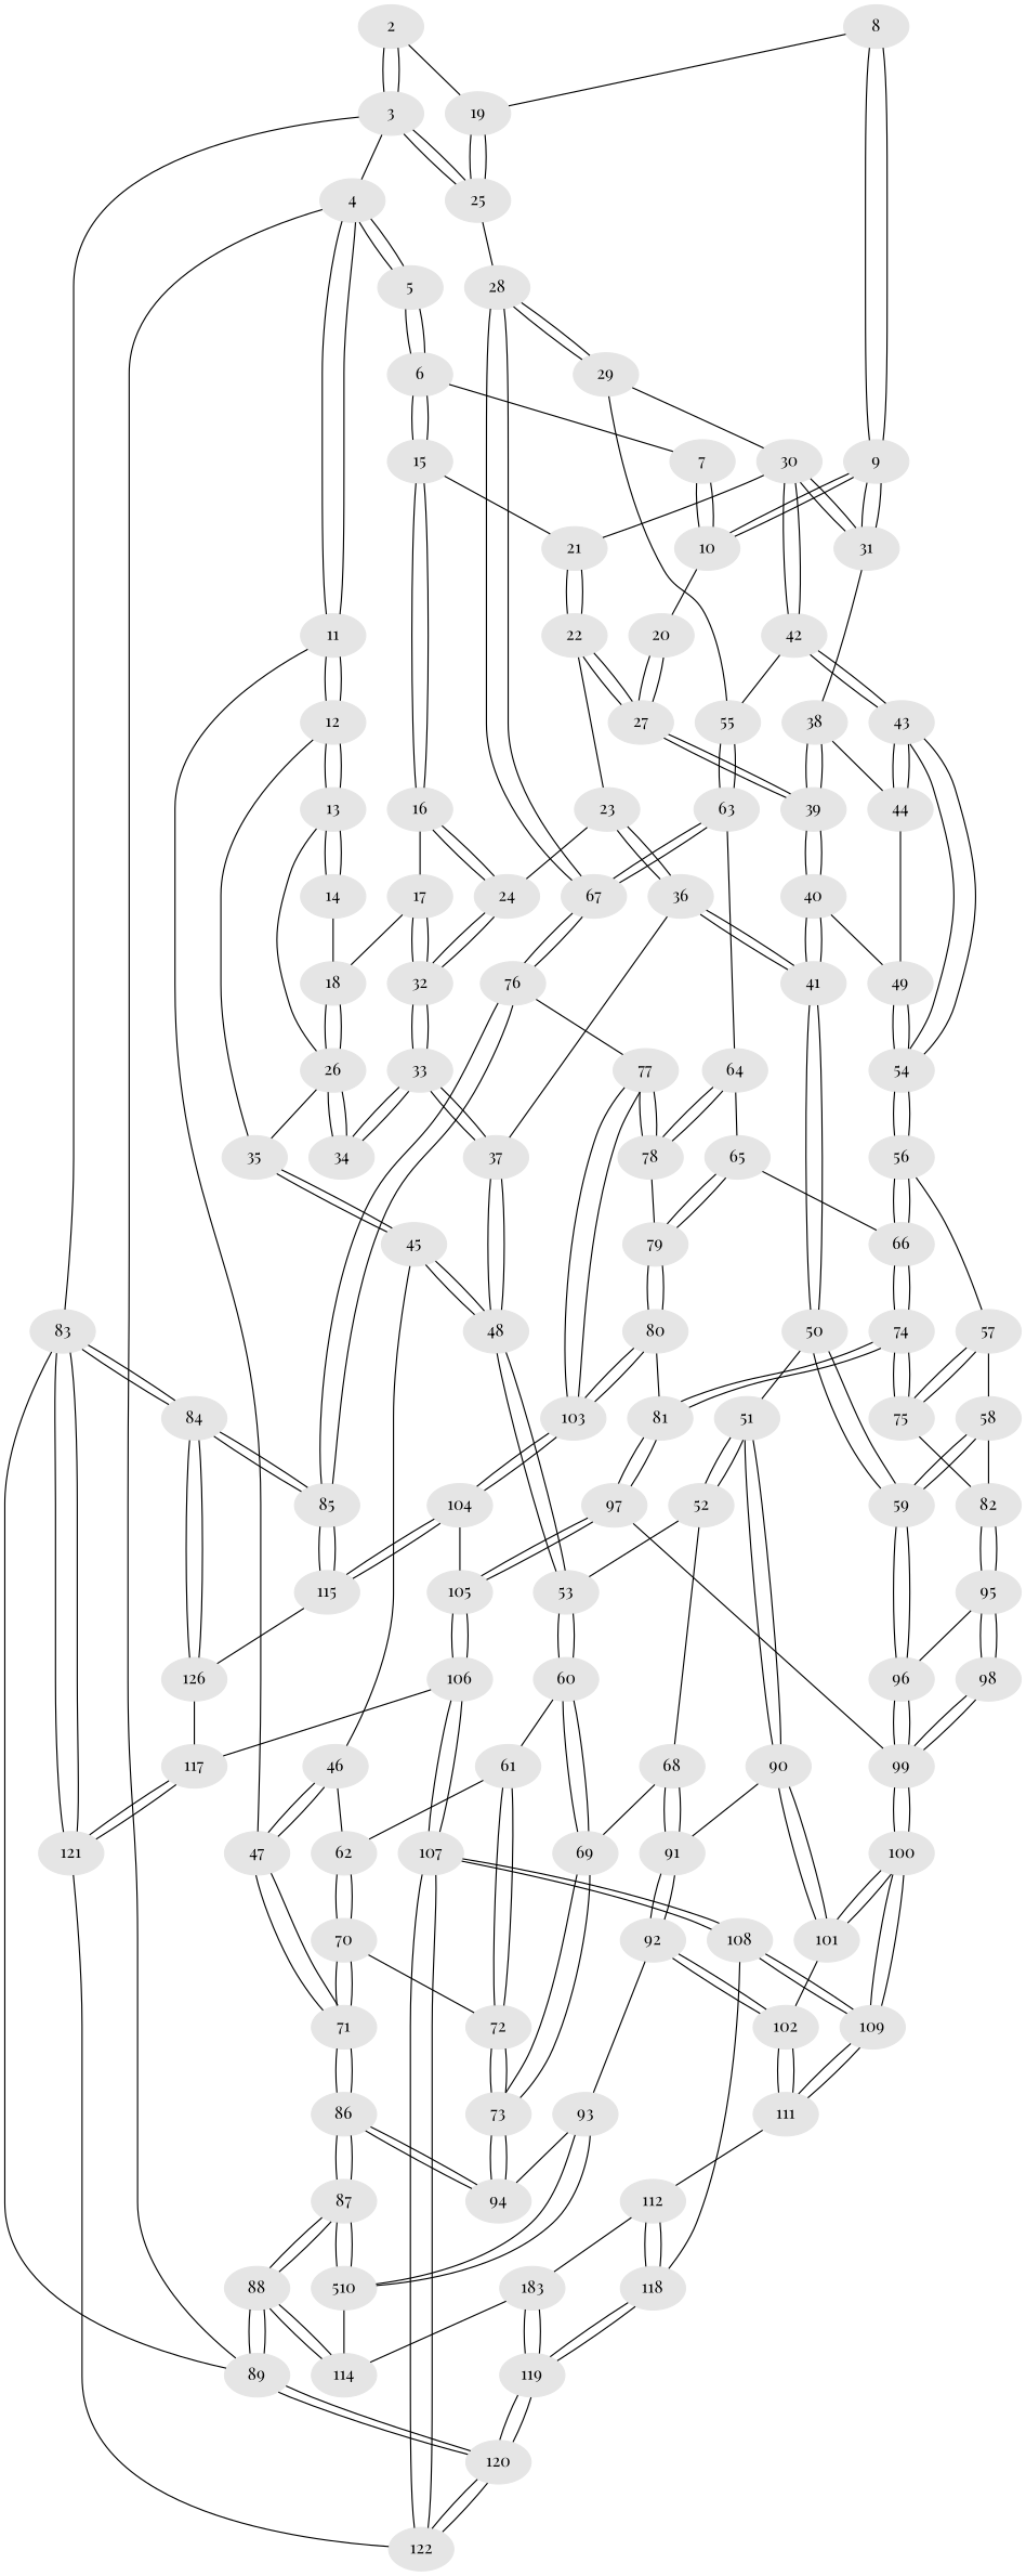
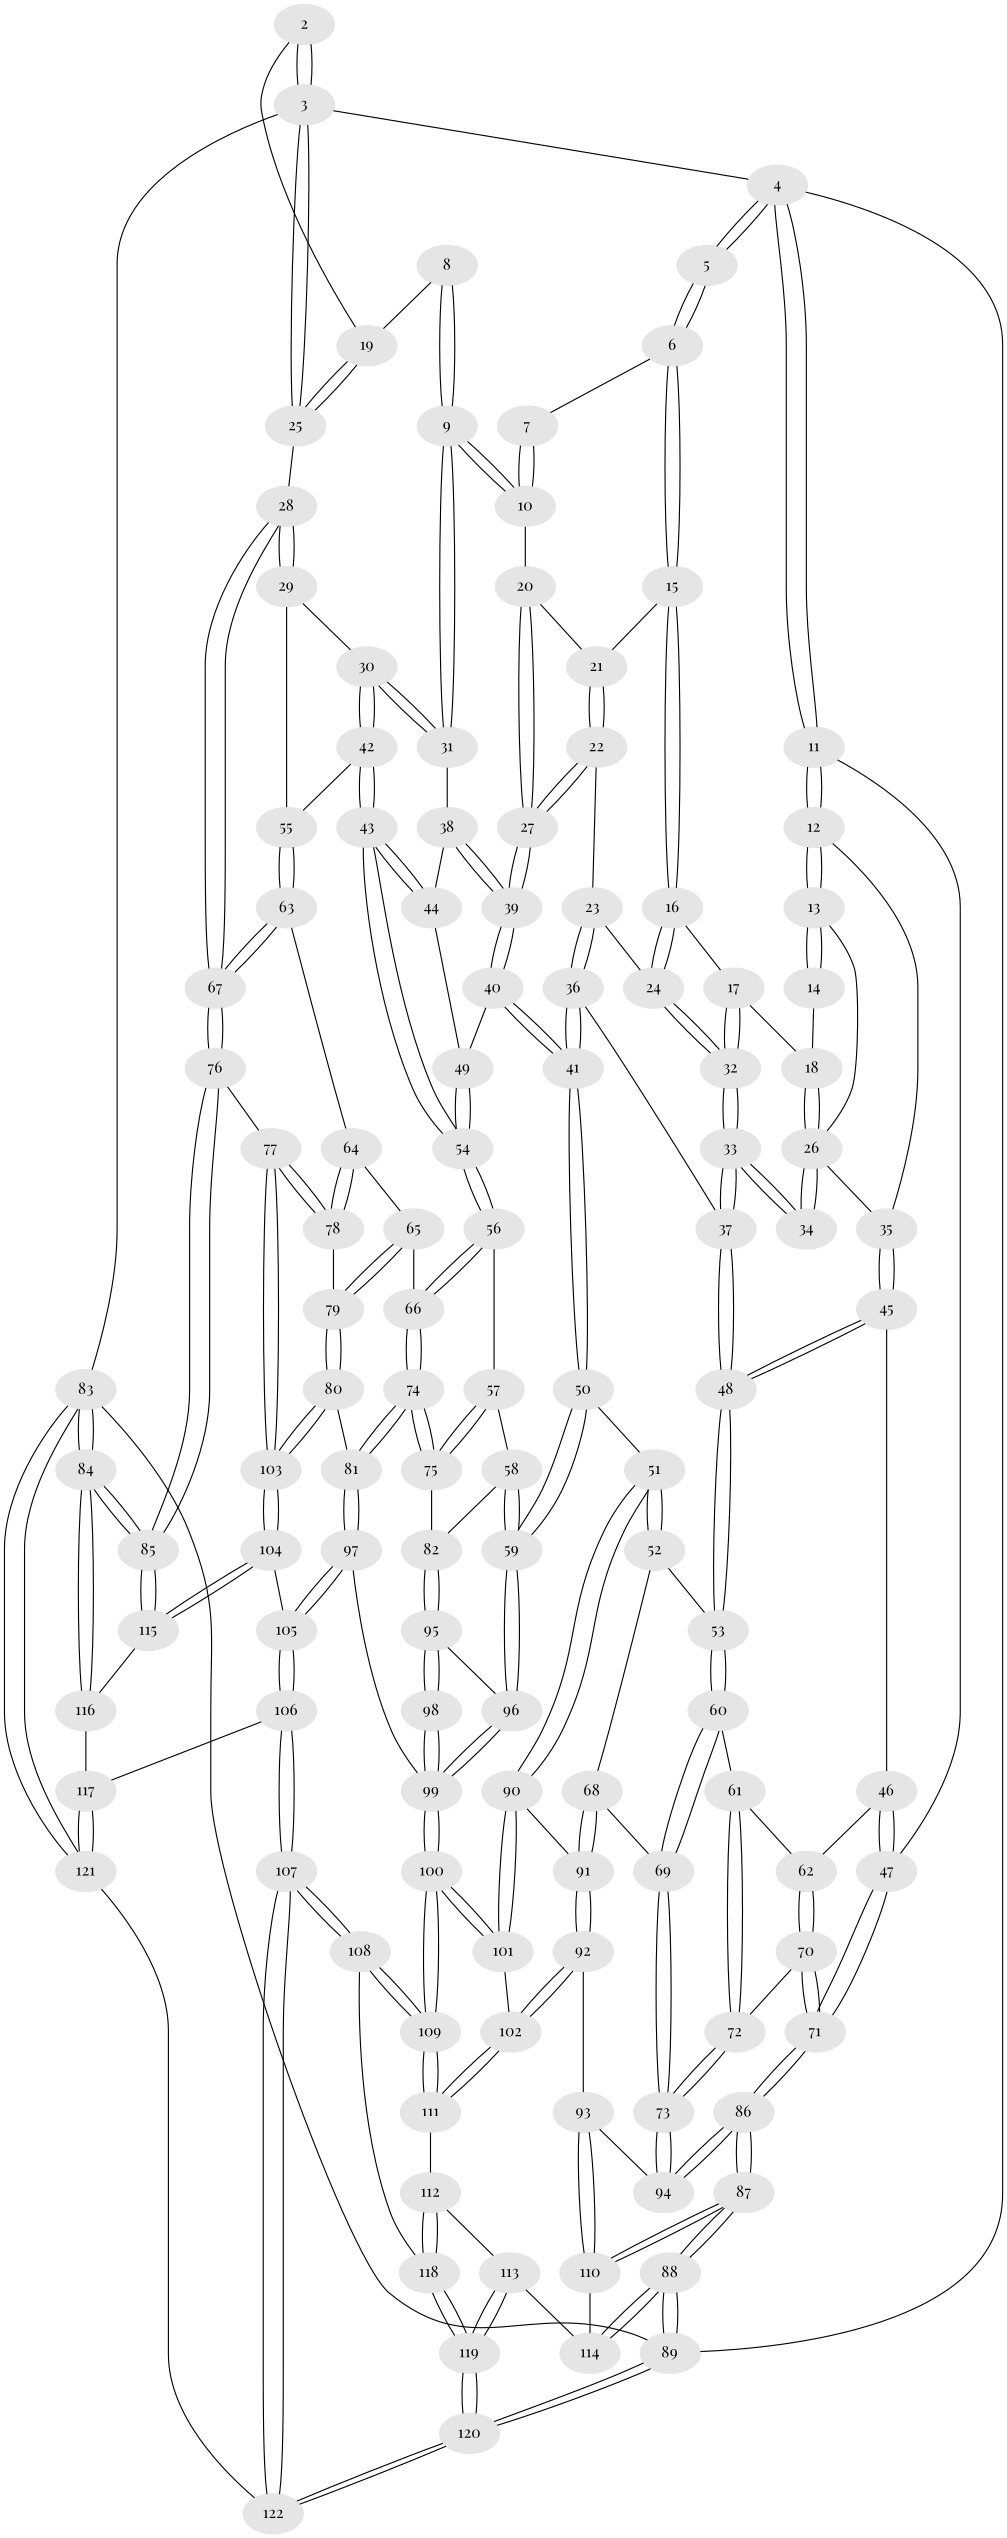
  graph {
    fontname="Playfair Display"
    node [color=gray90 fontname="Playfair Display" style=filled]
    edge [fontname="Playfair Display"]
    2
    3
    19
    8
    9
    4
    25
    83
    5
    11
    89
    28
    84
    121
    6
    12
    47
    120
    7
    15
    10
    16
    21
    20
    31
    38
    27
    13
    35
    71
    14
    26
    45
    18
    34
    17
    24
    22
    32
    33
    39
    23
    36
    37
    41
    29
    67
    40
    30
    55
    76
    42
    63
    43
    44
    48
    46
    50
    53
    49
    54
    51
    59
    56
    62
    70
    86
    60
    52
    90
    96
    68
    91
    101
    69
    61
    57
    66
    64
    58
    75
    74
    82
    95
    99
    72
    73
    65
    78
    79
    80
    81
    77
    85
    92
    94
    87
    97
    103
    115
    104
    105
    98
-   116 [label=126]
+   116
    122
    117
    88
-   110 [label=510]
+   110
    114
    102
    93
    111
    100
    106
    109
    112
    107
    108
    118
    119
-   113 [label=183]
+   113
    2 -- 3
    2 -- 3
    2 -- 19
    3 -- 4
    3 -- 25
    3 -- 25
    3 -- 83
    19 -- 25
    19 -- 25
    8 -- 19
    8 -- 9
    8 -- 9
    9 -- 10
    9 -- 10
    9 -- 31
    9 -- 31
    4 -- 5
    4 -- 5
    4 -- 11
    4 -- 11
    4 -- 89
    25 -- 28
    83 -- 89
    83 -- 84
    83 -- 84
    83 -- 121
    83 -- 121
    5 -- 6
    5 -- 6
    11 -- 12
    11 -- 12
    11 -- 47
    89 -- 120
    89 -- 120
    28 -- 29
    28 -- 29
    28 -- 67
    28 -- 67
    84 -- 85
    84 -- 85
    84 -- 116
    84 -- 116
    121 -- 122
    6 -- 7
    6 -- 15
    6 -- 15
    12 -- 13
    12 -- 13
    12 -- 35
    47 -- 71
    47 -- 71
    120 -- 122
    120 -- 122
    7 -- 10
    7 -- 10
    15 -- 16
    15 -- 16
    15 -- 21
    10 -- 20
    16 -- 17
    16 -- 24
    16 -- 24
    21 -- 22
    21 -- 22
-   30 -- 21
+   20 -- 21
    20 -- 27
    20 -- 27
    31 -- 38
    38 -- 39
    38 -- 39
    38 -- 44
    27 -- 39
    27 -- 39
    13 -- 14
    13 -- 14
    13 -- 26
    35 -- 45
    35 -- 45
    71 -- 86
    71 -- 86
    14 -- 18
    26 -- 35
    26 -- 34
    26 -- 34
    45 -- 48
    45 -- 48
    45 -- 46
    18 -- 26
    18 -- 26
    17 -- 18
    17 -- 32
    17 -- 32
    24 -- 32
    24 -- 32
    22 -- 27
    22 -- 27
    22 -- 23
    32 -- 33
    32 -- 33
    33 -- 34
    33 -- 34
    33 -- 37
    33 -- 37
    39 -- 40
    39 -- 40
    23 -- 24
    23 -- 36
    23 -- 36
    36 -- 37
    36 -- 41
    36 -- 41
    37 -- 48
    37 -- 48
    41 -- 50
    41 -- 50
    29 -- 30
    29 -- 55
    67 -- 76
    67 -- 76
    40 -- 41
    40 -- 41
    40 -- 49
    30 -- 31
    30 -- 31
    30 -- 42
    30 -- 42
    55 -- 63
    55 -- 63
    76 -- 77
    76 -- 85
    76 -- 85
    42 -- 55
    42 -- 43
    42 -- 43
    63 -- 67
    63 -- 67
    63 -- 64
    43 -- 44
    43 -- 44
    43 -- 54
    43 -- 54
    44 -- 49
    48 -- 53
    48 -- 53
    46 -- 47
    46 -- 47
    46 -- 62
    50 -- 51
    50 -- 59
    50 -- 59
    53 -- 60
    53 -- 60
    49 -- 54
    49 -- 54
    54 -- 56
    54 -- 56
    51 -- 52
    51 -- 52
    51 -- 90
    51 -- 90
    59 -- 96
    59 -- 96
    56 -- 57
    56 -- 66
    56 -- 66
    62 -- 70
    62 -- 70
    70 -- 71
    70 -- 71
    70 -- 72
    86 -- 94
    86 -- 94
    86 -- 87
    86 -- 87
    60 -- 69
    60 -- 69
    60 -- 61
    52 -- 53
    52 -- 68
    90 -- 91
    90 -- 101
    90 -- 101
    96 -- 99
    96 -- 99
    68 -- 91
    68 -- 91
    68 -- 69
    91 -- 92
    91 -- 92
    101 -- 102
    69 -- 73
    69 -- 73
    61 -- 62
    61 -- 72
    61 -- 72
    57 -- 58
    57 -- 75
    57 -- 75
    66 -- 74
    66 -- 74
    64 -- 65
    64 -- 78
    64 -- 78
    58 -- 59
    58 -- 59
    58 -- 82
    75 -- 82
    74 -- 75
    74 -- 75
    74 -- 81
    74 -- 81
    82 -- 95
    82 -- 95
    95 -- 96
    95 -- 98
    95 -- 98
    99 -- 100
    99 -- 100
    72 -- 73
    72 -- 73
    73 -- 94
    73 -- 94
    65 -- 66
    65 -- 79
    65 -- 79
    78 -- 79
    79 -- 80
    79 -- 80
    80 -- 81
    80 -- 103
    80 -- 103
    81 -- 97
    81 -- 97
    77 -- 78
    77 -- 78
    77 -- 103
    77 -- 103
    85 -- 115
    85 -- 115
    92 -- 102
    92 -- 102
    92 -- 93
    87 -- 88
    87 -- 88
    87 -- 110
    87 -- 110
    97 -- 99
    97 -- 105
    97 -- 105
    103 -- 104
    103 -- 104
    115 -- 116
    104 -- 115
    104 -- 115
    104 -- 105
    105 -- 106
    105 -- 106
    98 -- 99
    98 -- 99
    116 -- 117
    117 -- 121
    117 -- 121
    88 -- 89
    88 -- 89
    88 -- 114
    88 -- 114
    110 -- 114
    102 -- 111
    102 -- 111
    93 -- 94
    93 -- 110
    93 -- 110
    111 -- 112
    100 -- 101
    100 -- 101
    100 -- 109
    100 -- 109
    106 -- 117
    106 -- 107
    106 -- 107
    109 -- 111
    109 -- 111
    112 -- 118
    112 -- 118
    112 -- 113
    107 -- 122
    107 -- 122
    107 -- 108
    107 -- 108
    108 -- 109
    108 -- 109
    108 -- 118
    118 -- 119
    118 -- 119
    119 -- 120
    119 -- 120
    113 -- 114
    113 -- 119
    113 -- 119
  }
